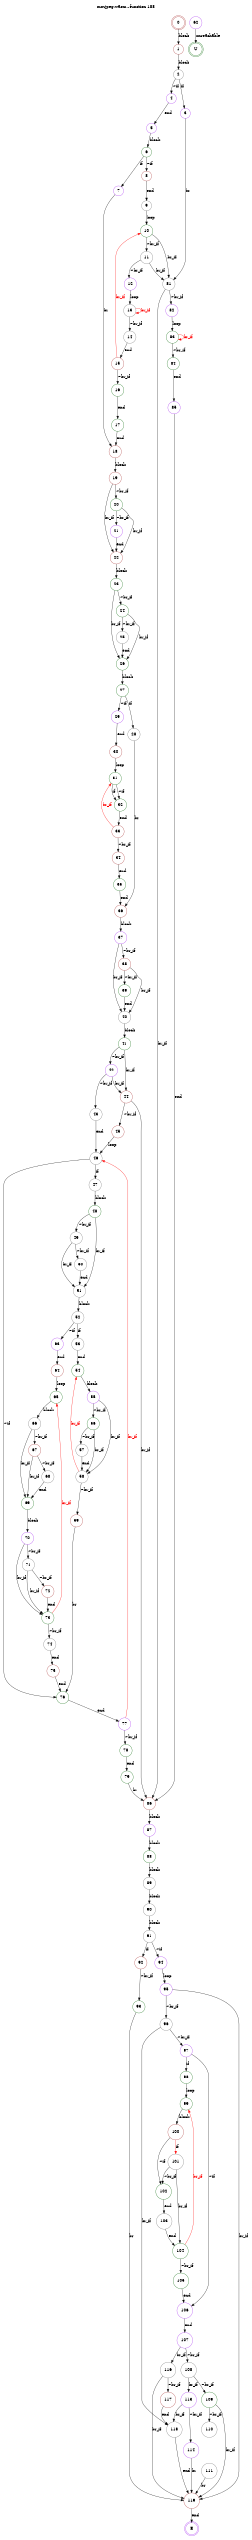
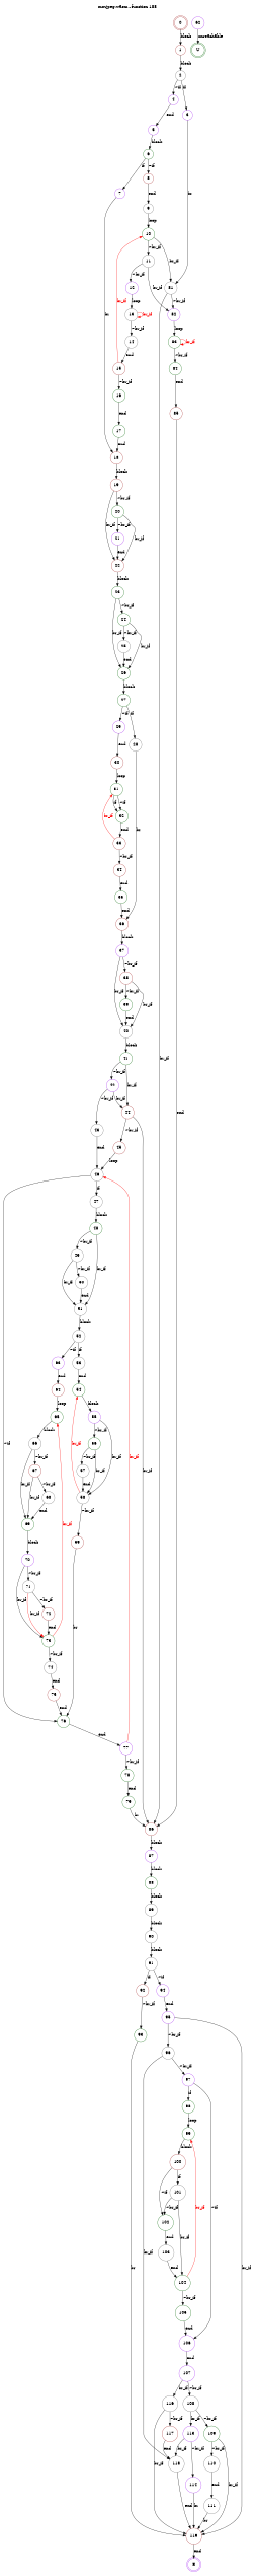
  digraph {
    label="mozjpeg.wasm - function 188"
    labelfontcolor=black
    labelfontname=Helvetica
    labelfontsize=16
    labelloc=t
    node [color=gray40 shape=circle]
    0 [color=brown shape=doublecircle]
    1 [color=brown]
    2
    E [color=purple shape=doublecircle]
    U [color=darkgreen shape=doublecircle]
    3 [color=purple]
    4 [color=purple]
    81
    5 [color=purple]
    86 [color=brown]
    82 [color=purple]
    6 [color=darkgreen]
    87 [color=purple]
    83 [color=darkgreen]
    7 [color=purple]
    8 [color=brown]
    18 [color=brown]
    9
    19 [color=brown]
    10 [color=darkgreen]
    20 [color=darkgreen]
    22 [color=brown]
    11
    12 [color=purple]
    13
    14
    15 [color=brown]
    16 [color=darkgreen]
    17 [color=darkgreen]
    21 [color=purple]
    23 [color=darkgreen]
    24 [color=darkgreen]
    26 [color=darkgreen]
    25
    27 [color=darkgreen]
    28
    29 [color=purple]
    36 [color=brown]
    30 [color=brown]
    37 [color=purple]
    31 [color=darkgreen]
    38 [color=brown]
    40
    32 [color=darkgreen]
    33 [color=brown]
    34 [color=brown]
    35 [color=darkgreen]
    39 [color=darkgreen]
    41 [color=darkgreen]
    42 [color=purple]
    44 [color=brown]
    43
    45 [color=brown]
    46
    47
    76 [color=darkgreen]
    88 [color=darkgreen]
    48 [color=darkgreen]
    77 [color=purple]
    49
    51
    78 [color=darkgreen]
    50
    52
    53
    63 [color=purple]
    54 [color=darkgreen]
    64 [color=brown]
    55 [color=purple]
    65 [color=darkgreen]
    56 [color=darkgreen]
    58
    57
    59 [color=brown]
    62 [color=purple]
    66
    67 [color=brown]
    69 [color=darkgreen]
    68
    70 [color=purple]
    71
    73 [color=darkgreen]
    72 [color=brown]
    74
    75 [color=brown]
    79 [color=darkgreen]
    84 [color=darkgreen]
-   85 [color=purple]
+   85 [color=brown]
    89
    90
    91
    92 [color=brown]
    94 [color=purple]
    93 [color=darkgreen]
    95 [color=purple]
    119 [color=brown]
    111
    96
    97 [color=purple]
    118
    98 [color=darkgreen]
    106 [color=purple]
    99 [color=darkgreen]
    107 [color=purple]
    100 [color=brown]
    108
    116
    101
    102 [color=darkgreen]
    104 [color=darkgreen]
    103
    105 [color=darkgreen]
    109 [color=darkgreen]
    113 [color=purple]
    117 [color=brown]
    110
    114 [color=purple]
    0 -> 1 [label=block]
    1 -> 2 [label=block]
    2 -> 3 [label=if]
    2 -> 4 [label="~if"]
    3 -> 81 [label=br]
    4 -> 5 [label=end]
    81 -> 86 [label=br_if]
    81 -> 82 [label="~br_if"]
    5 -> 6 [label=block]
    86 -> 87 [label=block]
    82 -> 83 [label=loop]
    6 -> 7 [label=if]
    6 -> 8 [label="~if"]
    87 -> 88 [label=block]
    83 -> 83 [color=red fontcolor=red label=br_if]
    83 -> 84 [label="~br_if"]
    7 -> 18 [label=br]
    8 -> 9 [label=end]
    18 -> 19 [label=block]
    9 -> 10 [label=loop]
    19 -> 20 [label="~br_if"]
    19 -> 22 [label=br_if]
    10 -> 81 [label=br_if]
    10 -> 11 [label="~br_if"]
    20 -> 22 [label=br_if]
    20 -> 21 [label="~br_if"]
    22 -> 23 [label=block]
-   11 -> 81 [label=br_if]
+   11 -> 82 [label=br_if]
    11 -> 12 [label="~br_if"]
    12 -> 13 [label=loop]
    13 -> 13 [color=red fontcolor=red label=br_if]
    13 -> 14 [label="~br_if"]
    14 -> 15 [label=end]
    15 -> 10 [color=red fontcolor=red label=br_if]
    15 -> 16 [label="~br_if"]
    16 -> 17 [label=end]
    17 -> 18 [label=end]
    21 -> 22 [label=end]
    23 -> 24 [label="~br_if"]
    23 -> 26 [label=br_if]
    24 -> 26 [label=br_if]
    24 -> 25 [label="~br_if"]
    26 -> 27 [label=block]
    25 -> 26 [label=end]
    27 -> 28 [label=if]
    27 -> 29 [label="~if"]
    28 -> 36 [label=br]
    29 -> 30 [label=end]
    36 -> 37 [label=block]
    30 -> 31 [label=loop]
    37 -> 38 [label="~br_if"]
    37 -> 40 [label=br_if]
    31 -> 32 [label=if]
    31 -> 32 [label="~if"]
    38 -> 40 [label=br_if]
    38 -> 39 [label="~br_if"]
    40 -> 41 [label=block]
    32 -> 33 [label=end]
    33 -> 31 [color=red fontcolor=red label=br_if]
    33 -> 34 [label="~br_if"]
    34 -> 35 [label=end]
    35 -> 36 [label=end]
    39 -> 40 [label=end]
    41 -> 42 [label="~br_if"]
    41 -> 44 [label=br_if]
    42 -> 44 [label=br_if]
    42 -> 43 [label="~br_if"]
    44 -> 86 [label=br_if]
    44 -> 45 [label="~br_if"]
    43 -> 46 [label=end]
    45 -> 46 [label=loop]
    46 -> 47 [label=if]
    46 -> 76 [label="~if"]
    47 -> 48 [label=block]
    76 -> 77 [label=end]
    88 -> 89 [label=block]
    48 -> 49 [label="~br_if"]
    48 -> 51 [label=br_if]
    77 -> 46 [color=red fontcolor=red label=br_if]
    77 -> 78 [label="~br_if"]
    49 -> 51 [label=br_if]
    49 -> 50 [label="~br_if"]
    51 -> 52 [label=block]
    78 -> 79 [label=end]
    50 -> 51 [label=end]
    52 -> 53 [label=if]
    52 -> 63 [label="~if"]
    53 -> 54 [label=end]
    63 -> 64 [label=end]
    54 -> 55 [label=block]
    64 -> 65 [label=loop]
    55 -> 56 [label="~br_if"]
    55 -> 58 [label=br_if]
    65 -> 66 [label=block]
    56 -> 58 [label=br_if]
    56 -> 57 [label="~br_if"]
    58 -> 54 [color=red fontcolor=red label=br_if]
    58 -> 59 [label="~br_if"]
    57 -> 58 [label=end]
    59 -> 76 [label=br]
    62 -> U [label=unreachable]
    66 -> 67 [label="~br_if"]
    66 -> 69 [label=br_if]
    67 -> 69 [label=br_if]
    67 -> 68 [label="~br_if"]
    69 -> 70 [label=block]
    68 -> 69 [label=end]
    70 -> 71 [label="~br_if"]
    70 -> 73 [label=br_if]
-   71 -> 73 [label=br_if]
+   71 -> 73 [label=br_if color=red]
    71 -> 72 [label="~br_if"]
    73 -> 65 [color=red fontcolor=red label=br_if]
    73 -> 74 [label="~br_if"]
    72 -> 73 [label=end]
    74 -> 75 [label=end]
    75 -> 76 [label=end]
    79 -> 86 [label=br]
    84 -> 85 [label=end]
    85 -> 86 [label=end]
    89 -> 90 [label=block]
    90 -> 91 [label=block]
    91 -> 92 [label=if]
    91 -> 94 [label="~if"]
    92 -> 93 [label="~br_if"]
-   94 -> 95 [label=loop]
+   94 -> 95 [label=end]
    93 -> 119 [label=br]
    95 -> 119 [label=br_if]
    95 -> 96 [label="~br_if"]
    119 -> E [label=end]
    111 -> 119 [label=br]
    96 -> 97 [label="~br_if"]
    96 -> 118 [label=br_if]
    97 -> 98 [label=if]
    97 -> 106 [label="~if"]
    118 -> 119 [label=end]
    98 -> 99 [label=loop]
    106 -> 107 [label=end]
    99 -> 100 [label=block]
    107 -> 108 [label="~br_if"]
    107 -> 116 [label=br_if]
-   100 -> 101 [label=if color=red]
+   100 -> 101 [label=if]
    100 -> 102 [label="~if"]
    108 -> 109 [label="~br_if"]
    108 -> 113 [label=br_if]
    116 -> 119 [label=br_if]
    116 -> 117 [label="~br_if"]
    101 -> 102 [label="~br_if"]
    101 -> 104 [label=br_if]
    102 -> 103 [label=end]
    104 -> 99 [color=red fontcolor=red label=br_if]
    104 -> 105 [label="~br_if"]
    103 -> 104 [label=end]
    105 -> 106 [label=end]
    109 -> 119 [label=br_if]
    109 -> 110 [label="~br_if"]
    113 -> 118 [label=br_if]
    113 -> 114 [label="~br_if"]
    117 -> 118 [label=end]
+   110 -> 111 [label=end]
    114 -> 119 [label=br]
  }
